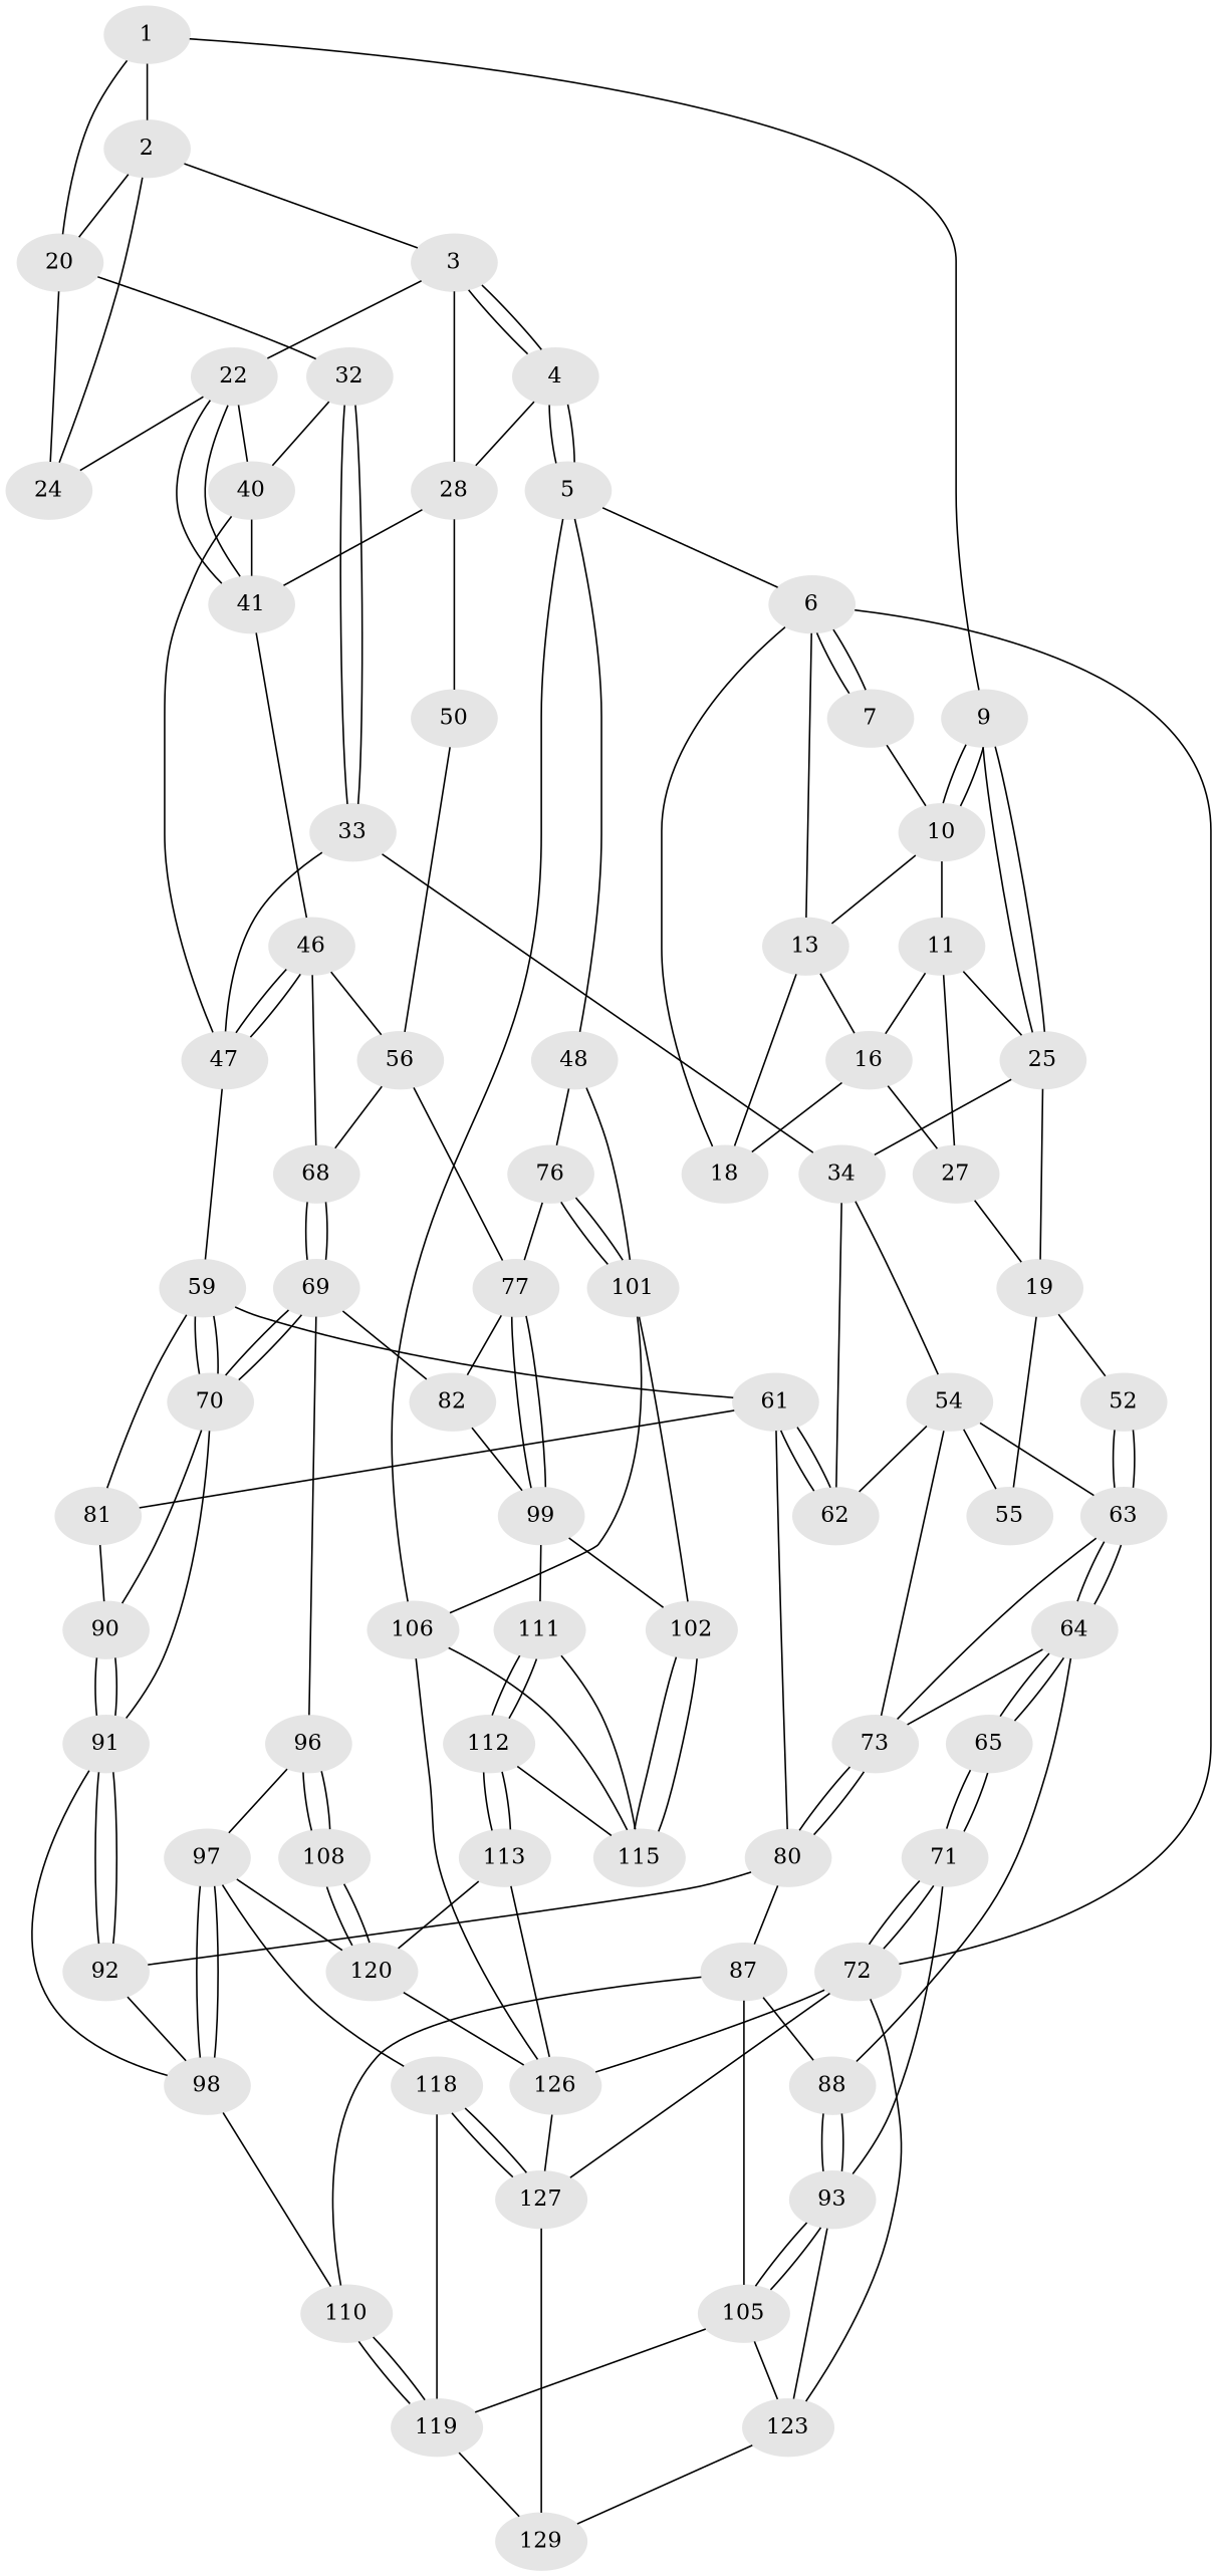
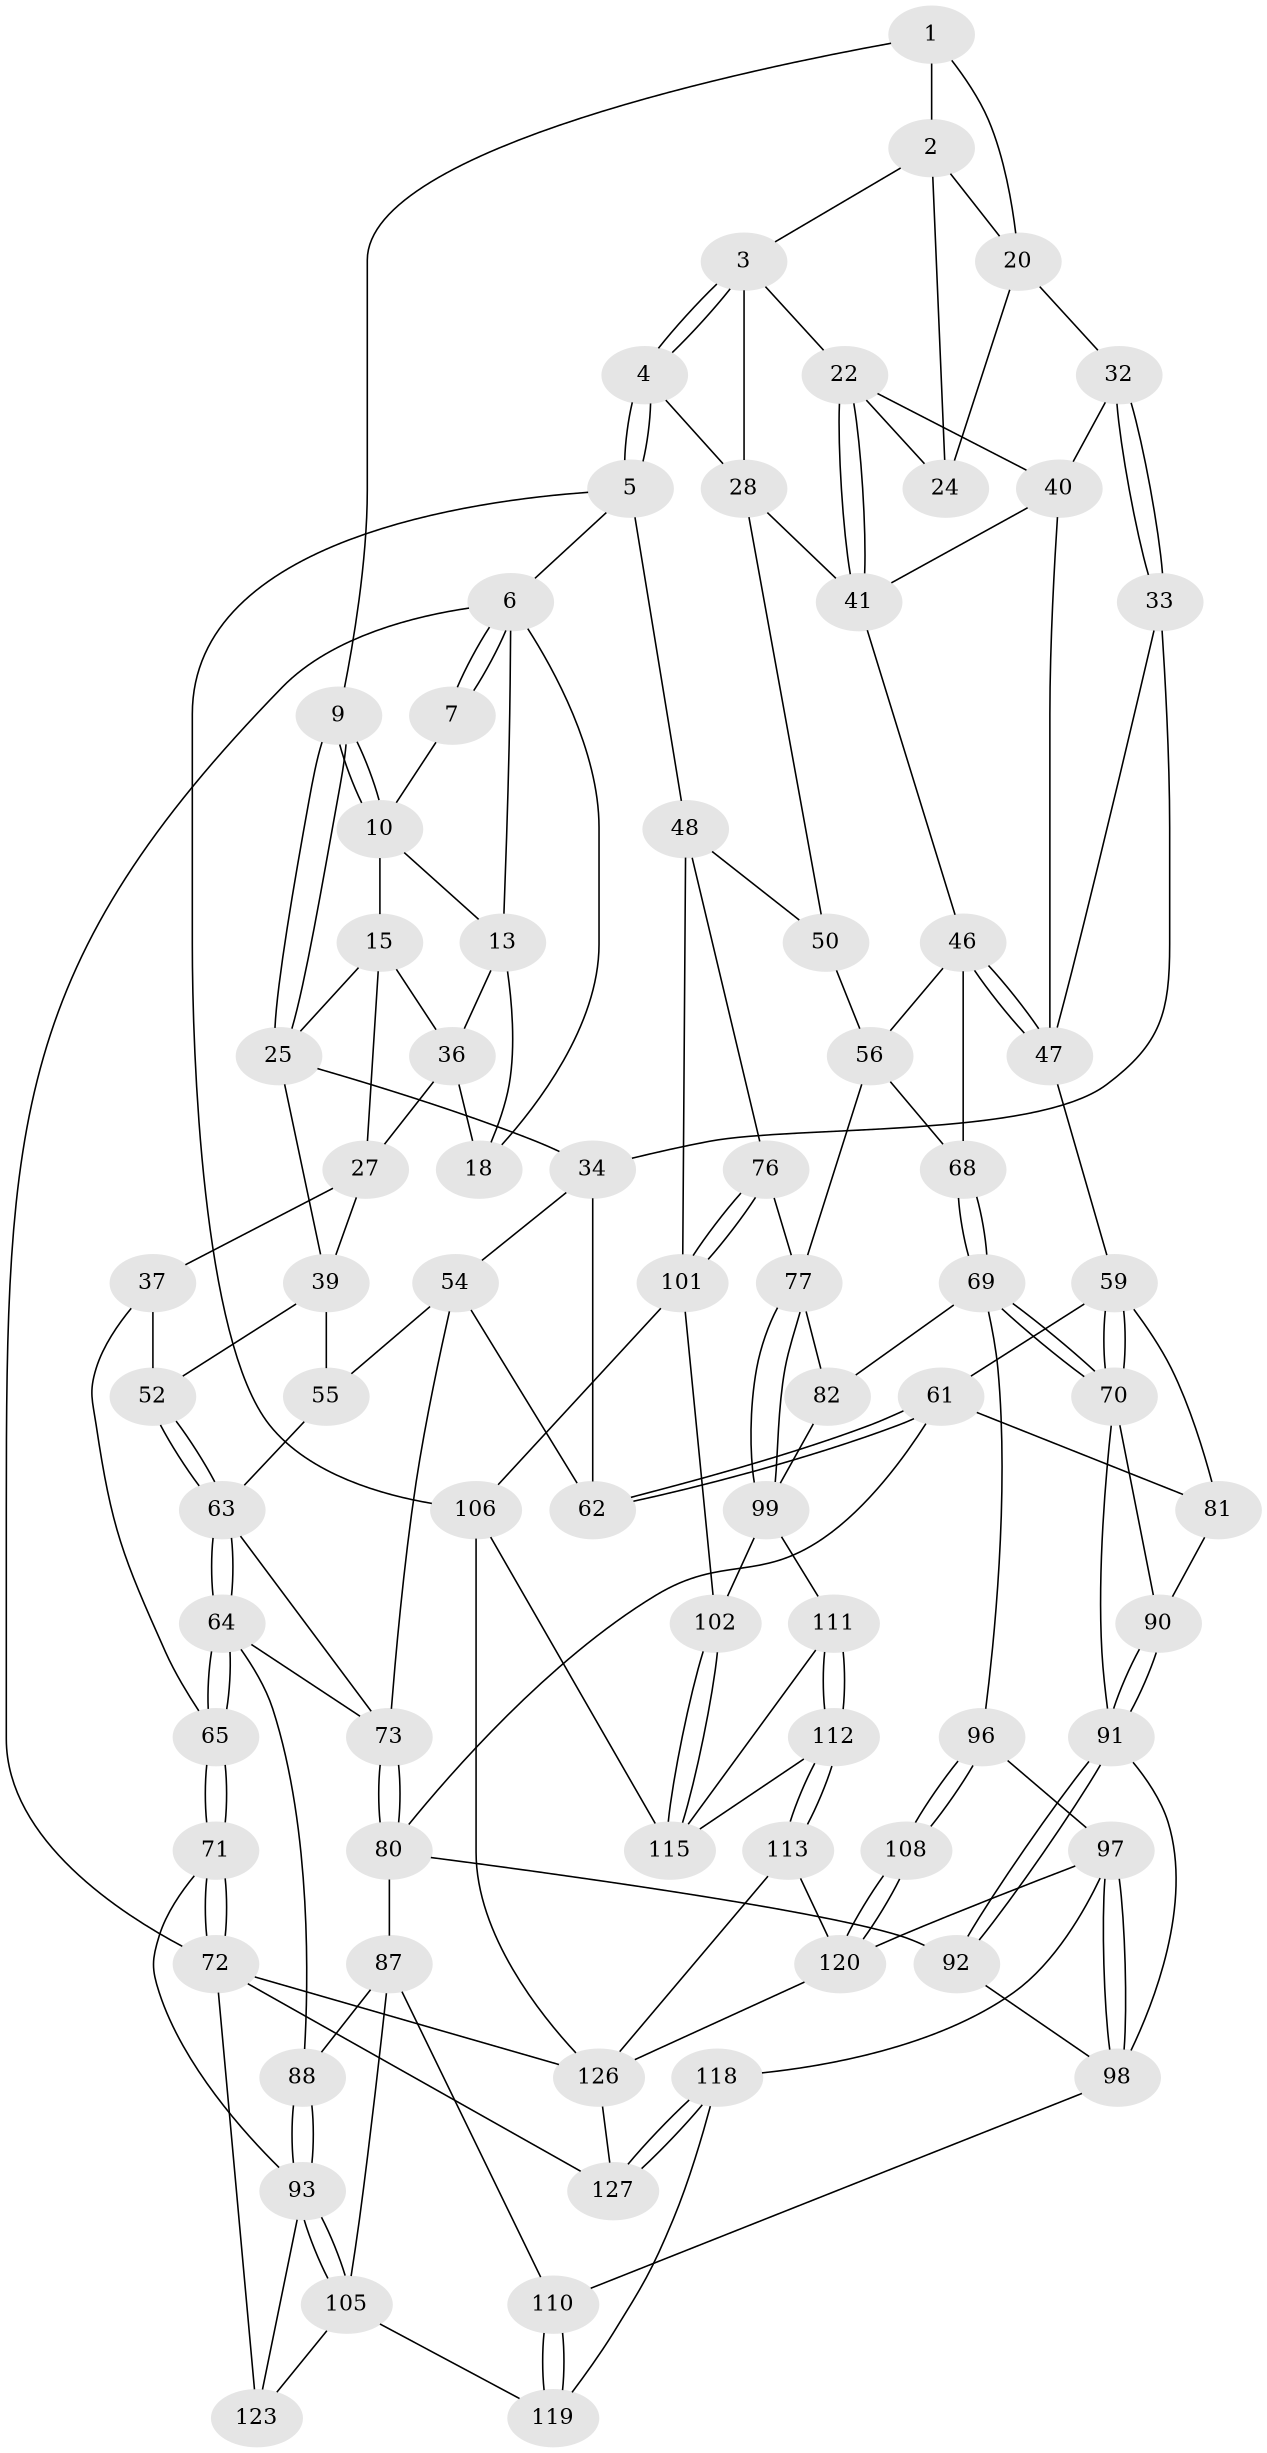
  graph {
    node [color=gray90 style=filled]
    1 [super="+8"]
    2 [super="+19"]
    9
    20 [super="+31"]
    3 [super="+21"]
    24
    10 [super="+11"]
    25 [super="+35"]
    32
    4 [super="+29"]
    22 [super="+23"]
    28 [super="+43"]
    5 [super="+45"]
    40 [super="+42"]
    41 [super="+44"]
    50
    6 [super="+12"]
    48 [super="+49"]
    106
    7
    13 [super="+14"]
    18 [super="+30"]
    72 [super="+130"]
    76
    101 [super="+103"]
    126 [super="+131"]
    115 [super="+116"]
-   16 [super="+17"]
+   16 [super="+17" label=36]
    123 [super="+124"]
    127 [super="+128"]
-   15 [super="+26" label=11]
+   15 [super="+26"]
    34 [super="+53"]
-   39 [super="+51" label=19]
+   39 [super="+51"]
    27 [super="+36"]
+   37 [super="+38"]
    52
    65
    33
    47 [super="+58"]
    46 [super="+57"]
    54 [super="+66"]
    62
    55
    56 [super="+75"]
    59 [super="+60"]
    73 [super="+74"]
    63 [super="+67"]
    71
    68
    77 [super="+78"]
    69 [super="+84"]
    61 [super="+79"]
    70 [super="+89"]
    81
    102
    64 [super="+85"]
    80 [super="+86"]
    82 [super="+83"]
    99 [super="+100"]
    90
    91 [super="+95"]
    87 [super="+104"]
    92
    88
    93 [super="+94"]
    96
    97 [super="+117"]
    108
    98 [super="+109"]
    105 [super="+122"]
-   129
    111
    110
    119 [super="+121"]
    118
    120 [super="+125"]
    112
    113 [super="+114"]
    1 -- 2
    1 -- 9
    1 -- 20
    2 -- 20
    2 -- 3
    2 -- 24
    9 -- 10
    9 -- 10
    9 -- 25
    9 -- 25
    20 -- 24
    20 -- 32
    3 -- 4
    3 -- 4
    3 -- 22
    3 -- 28
    10 -- 13
    10 -- 15
    25 -- 34
    25 -- 39
    32 -- 40
    32 -- 33
    32 -- 33
    4 -- 28
    4 -- 5 [weight=2]
    4 -- 5
    22 -- 24
    22 -- 40
    22 -- 41
    22 -- 41
    28 -- 41
    28 -- 50
    5 -- 6
    5 -- 48
    5 -- 106
    40 -- 41
    40 -- 47
    41 -- 46
    50 -- 56
    6 -- 7
    6 -- 7
    6 -- 13
    6 -- 18
    6 -- 72
+   48 -- 50
    48 -- 76
    48 -- 101
    106 -- 126
    106 -- 115
    7 -- 10
    13 -- 18
    13 -- 16
    72 -- 126
    72 -- 123
    72 -- 127
    76 -- 101
    76 -- 101
    76 -- 77
    101 -- 106
    101 -- 102
    126 -- 127
    16 -- 18
    16 -- 27
-   123 -- 129
-   127 -- 129
    15 -- 25
    15 -- 16
    15 -- 27
    34 -- 54
    34 -- 62
    39 -- 52
    39 -- 55
    27 -- 39
+   27 -- 37
+   37 -- 52
+   37 -- 65
    52 -- 63
    52 -- 63
    65 -- 71
    65 -- 71
    33 -- 34
    33 -- 47
    47 -- 59
    46 -- 47
    46 -- 47
    46 -- 56
    46 -- 68
    54 -- 62
    54 -- 55
    54 -- 73
-   54 -- 63
+   55 -- 63
    56 -- 68
    56 -- 77
    59 -- 61
    59 -- 70
    59 -- 70
    59 -- 81
    73 -- 80
    73 -- 80
    63 -- 73
    63 -- 64
    63 -- 64
    71 -- 72
    71 -- 72
    71 -- 93
    68 -- 69
    68 -- 69
    77 -- 82
    77 -- 99
    77 -- 99
    69 -- 70
    69 -- 70
    69 -- 82
    69 -- 96
    61 -- 62
    61 -- 62
    61 -- 81
    61 -- 80
    70 -- 90
    70 -- 91
    81 -- 90
    102 -- 115
    102 -- 115
    64 -- 65
    64 -- 65
    64 -- 73
    64 -- 88
    80 -- 87
    80 -- 92
    82 -- 99
    99 -- 102
    99 -- 111
    90 -- 91
    90 -- 91
    91 -- 92
    91 -- 92
    91 -- 98
    87 -- 88
    87 -- 105
    87 -- 110
    92 -- 98
    88 -- 93
    88 -- 93
    93 -- 123
    93 -- 105
    93 -- 105
    96 -- 97
    96 -- 108
    96 -- 108
    97 -- 98
    97 -- 98
    97 -- 118
    97 -- 120
    108 -- 120
    108 -- 120
    98 -- 110
    105 -- 123
    105 -- 119
    111 -- 115
    111 -- 112
    111 -- 112
    110 -- 119
    110 -- 119
-   119 -- 129
    118 -- 127
    118 -- 127
    118 -- 119
    120 -- 126
    112 -- 115
    112 -- 113
    112 -- 113
    113 -- 126
    113 -- 120
  }
